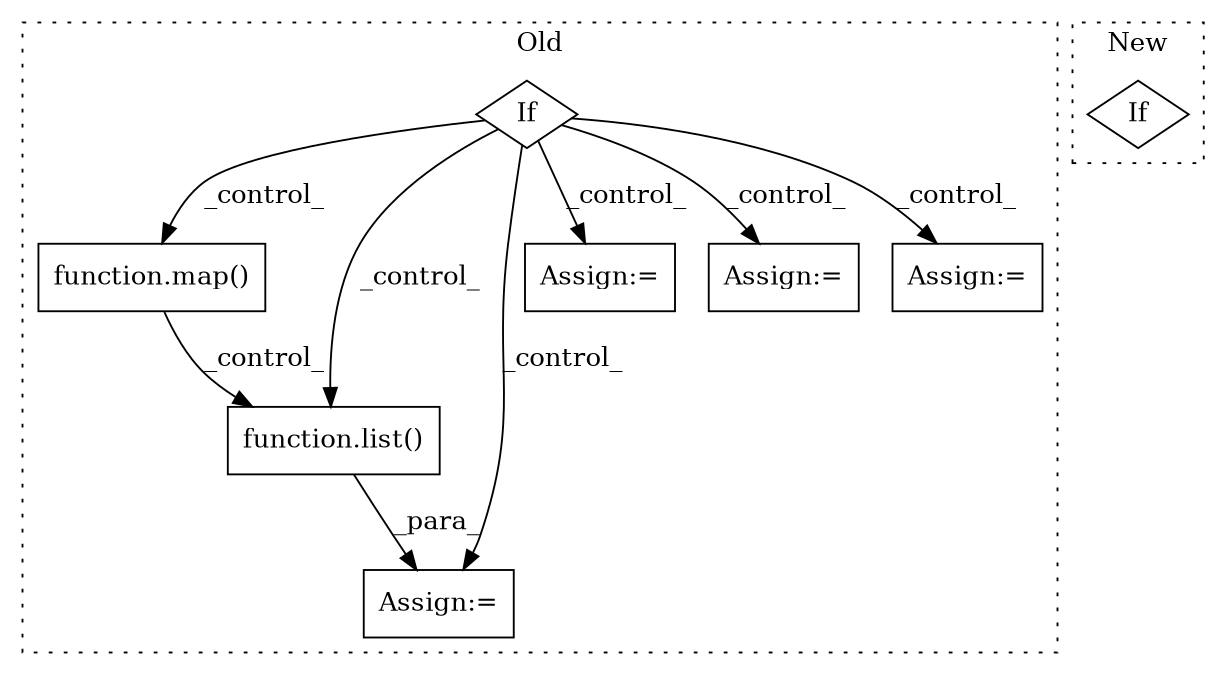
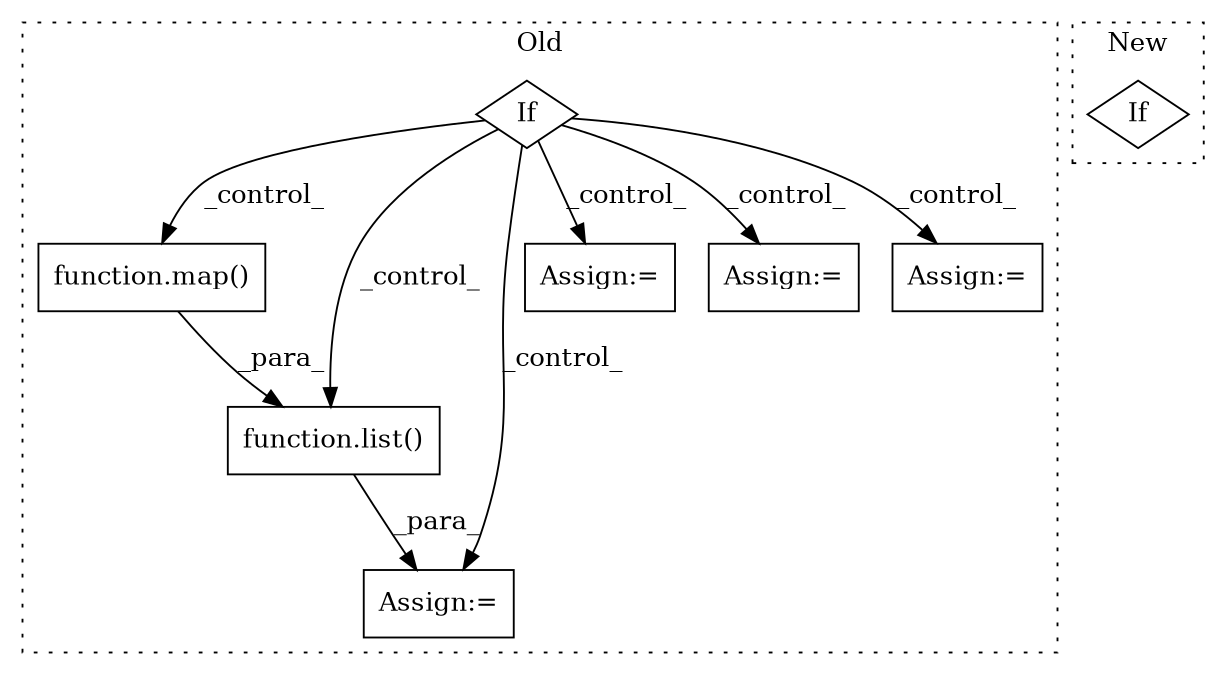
  digraph {
    node [a=68 l=3 shape=box]
    n1 [a=75 l="4,1" label="function.map()" s="514,565"]
    n2 [label="Assign:=" s=493]
    n3 [a=75 l="18,10" label="function.list()" s="496,566"]
    n4 [a=96 label=If s=411 shape=diamond]
    n5 [label="Assign:=" s=651]
    n6 [label="Assign:=" s=599]
    n7 [label="Assign:=" s=681]
    n8 [a=96 label=If s=3465 shape=diamond]
    subgraph cluster_1 {
      label=Old
      style=dotted
      n1
      n2
      n3
      n4
      n5
      n6
      n7
    }
    subgraph cluster_2 {
      label=New
      style=dotted
      n8
    }
-   n1 -> n3 [label=_control_]
+   n1 -> n3 [label=_para_]
    n3 -> n2 [label=_para_]
    n4 -> n1 [label=_control_]
    n4 -> n2 [label=_control_]
    n4 -> n3 [label=_control_]
    n4 -> n5 [label=_control_]
    n4 -> n6 [label=_control_]
    n4 -> n7 [label=_control_]
  }
